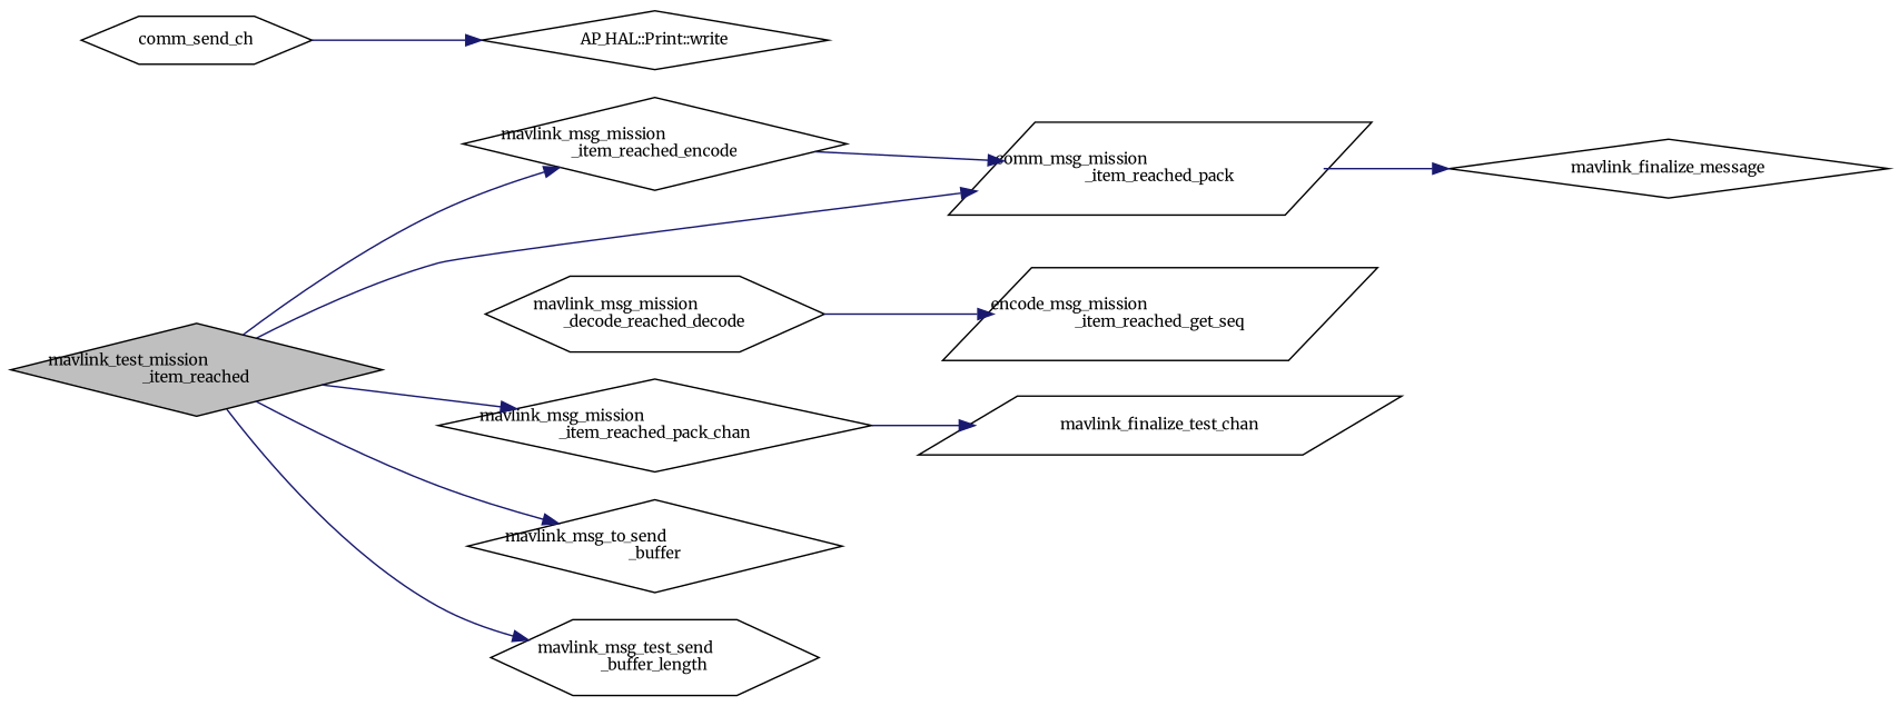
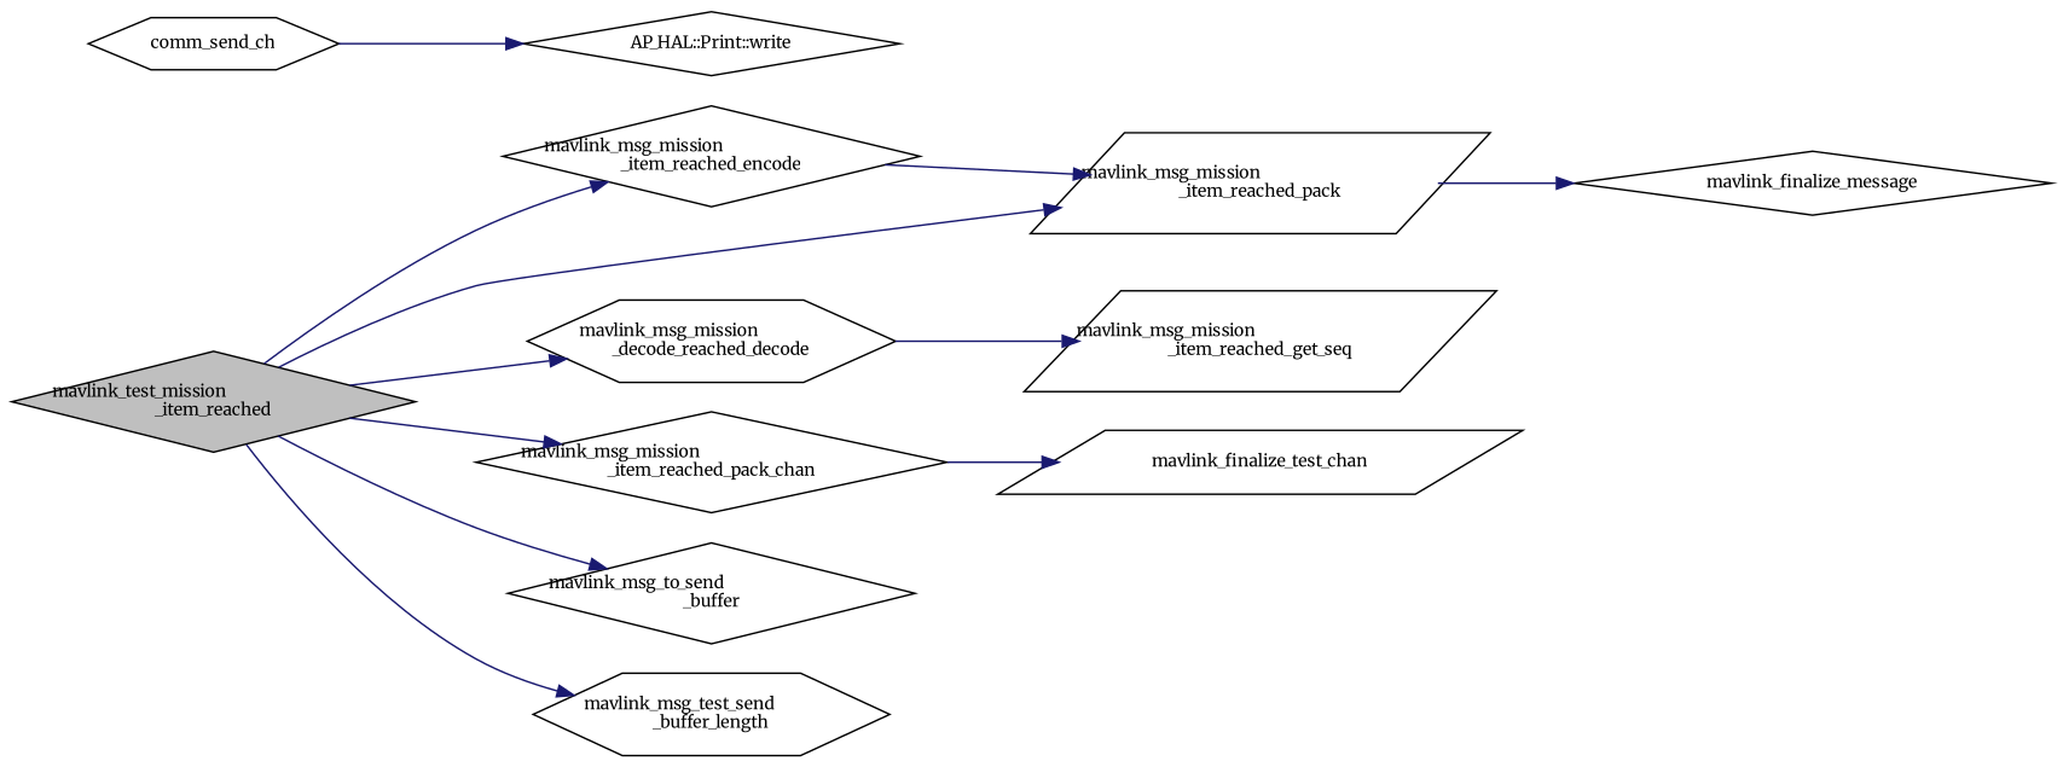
  digraph {
    fontname=Merriweather
    rankdir=LR
    node [color=black fillcolor=white fontname=Merriweather fontsize=10 shape=diamond style=filled]
    edge [color=midnightblue fontname=Merriweather fontsize=10 labelfontname=Helvetica labelfontsize=10 style=solid]
    n1 [fillcolor=grey75 fontcolor=black height=0.2 label="mavlink_test_mission\l_item_reached" width=0.4]
    n2 [height=0.2 label="mavlink_msg_mission\l_item_reached_encode" width=0.4]
-   n3 [height=0.2 label="comm_msg_mission\l_item_reached_pack" shape=parallelogram width=0.4]
+   n3 [height=0.2 label="mavlink_msg_mission\l_item_reached_pack" shape=parallelogram width=0.4]
    n4 [height=0.2 label="mavlink_msg_mission\l_decode_reached_decode" shape=hexagon width=0.4]
    n5 [height=0.2 label="mavlink_msg_mission\l_item_reached_pack_chan" width=0.4]
    n6 [height=0.2 label="mavlink_msg_to_send\l_buffer" width=0.4]
    n7 [height=0.2 label="mavlink_msg_test_send\l_buffer_length" shape=hexagon width=0.4]
    n8 [height=0.2 label=mavlink_finalize_message width=0.4]
-   n9 [height=0.2 label="encode_msg_mission\l_item_reached_get_seq" shape=parallelogram width=0.4]
+   n9 [height=0.2 label="mavlink_msg_mission\l_item_reached_get_seq" shape=parallelogram width=0.4]
    n10 [height=0.2 label=mavlink_finalize_test_chan shape=parallelogram width=0.4]
    n11 [height=0.2 label=comm_send_ch shape=hexagon width=0.4]
    n12 [height=0.2 label="AP_HAL::Print::write" width=0.4]
    n1 -> n2
    n1 -> n3
+   n1 -> n4
    n1 -> n5
    n1 -> n6
    n1 -> n7
    n2 -> n3
    n3 -> n8
    n4 -> n9
    n5 -> n10
    n11 -> n12
  }
